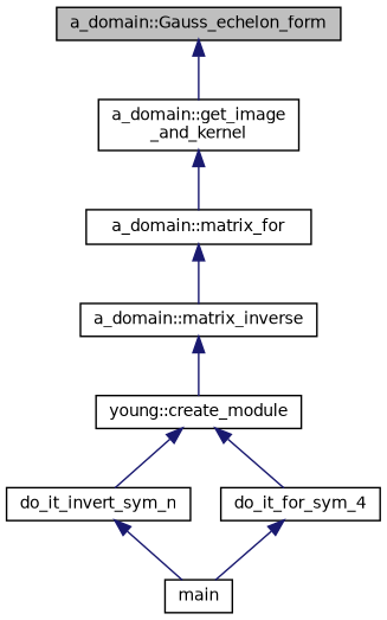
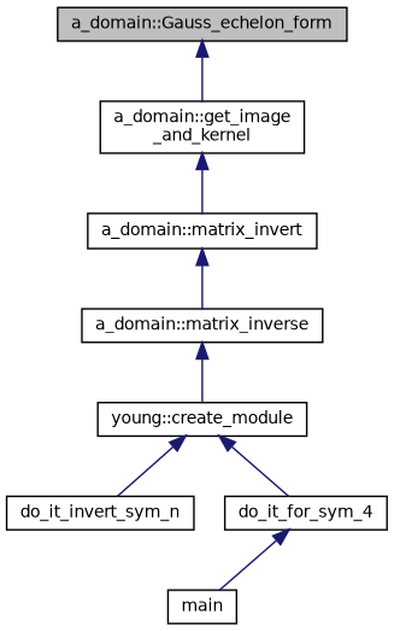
  digraph {
    rankdir=TB
    node [color=black fillcolor=white fontname=Helvetica fontsize=10 shape=record style=filled]
    edge [color=midnightblue dir=back fontname=Helvetica fontsize=10 labelfontname=Helvetica labelfontsize=10 style=solid]
    n1 [fillcolor=grey75 fontcolor=black height=0.2 label="a_domain::Gauss_echelon_form" width=0.4]
    n2 [height=0.2 label="a_domain::get_image\l_and_kernel" width=0.4]
-   n3 [height=0.2 label="a_domain::matrix_for" width=0.4]
+   n3 [height=0.2 label="a_domain::matrix_invert" width=0.4]
    n4 [height=0.2 label="a_domain::matrix_inverse" width=0.4]
    n5 [height=0.2 label="young::create_module" width=0.4]
    n6 [height=0.2 label=do_it_invert_sym_n width=0.4]
    n7 [height=0.2 label=do_it_for_sym_4 width=0.4]
    n8 [height=0.2 label=main width=0.4]
    n1 -> n2
    n2 -> n3
    n3 -> n4
    n4 -> n5
    n5 -> n6
    n5 -> n7
-   n6 -> n8
    n7 -> n8
  }
